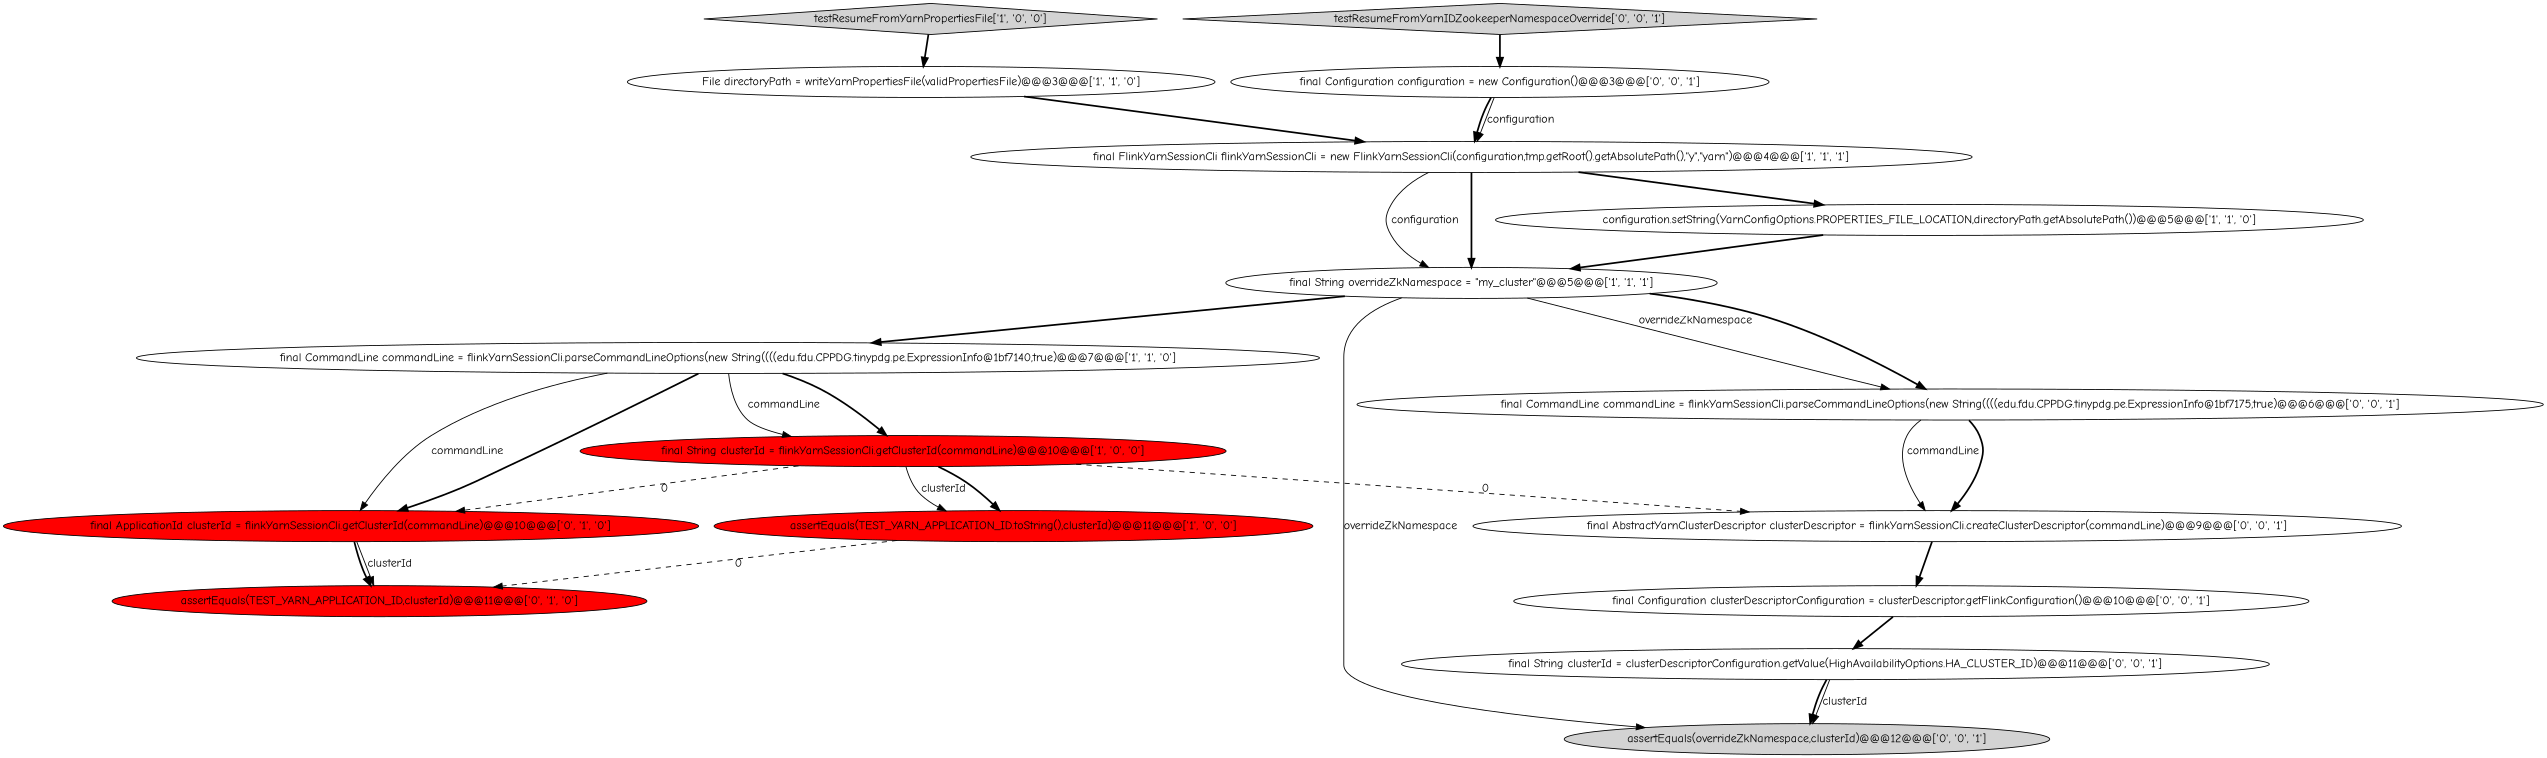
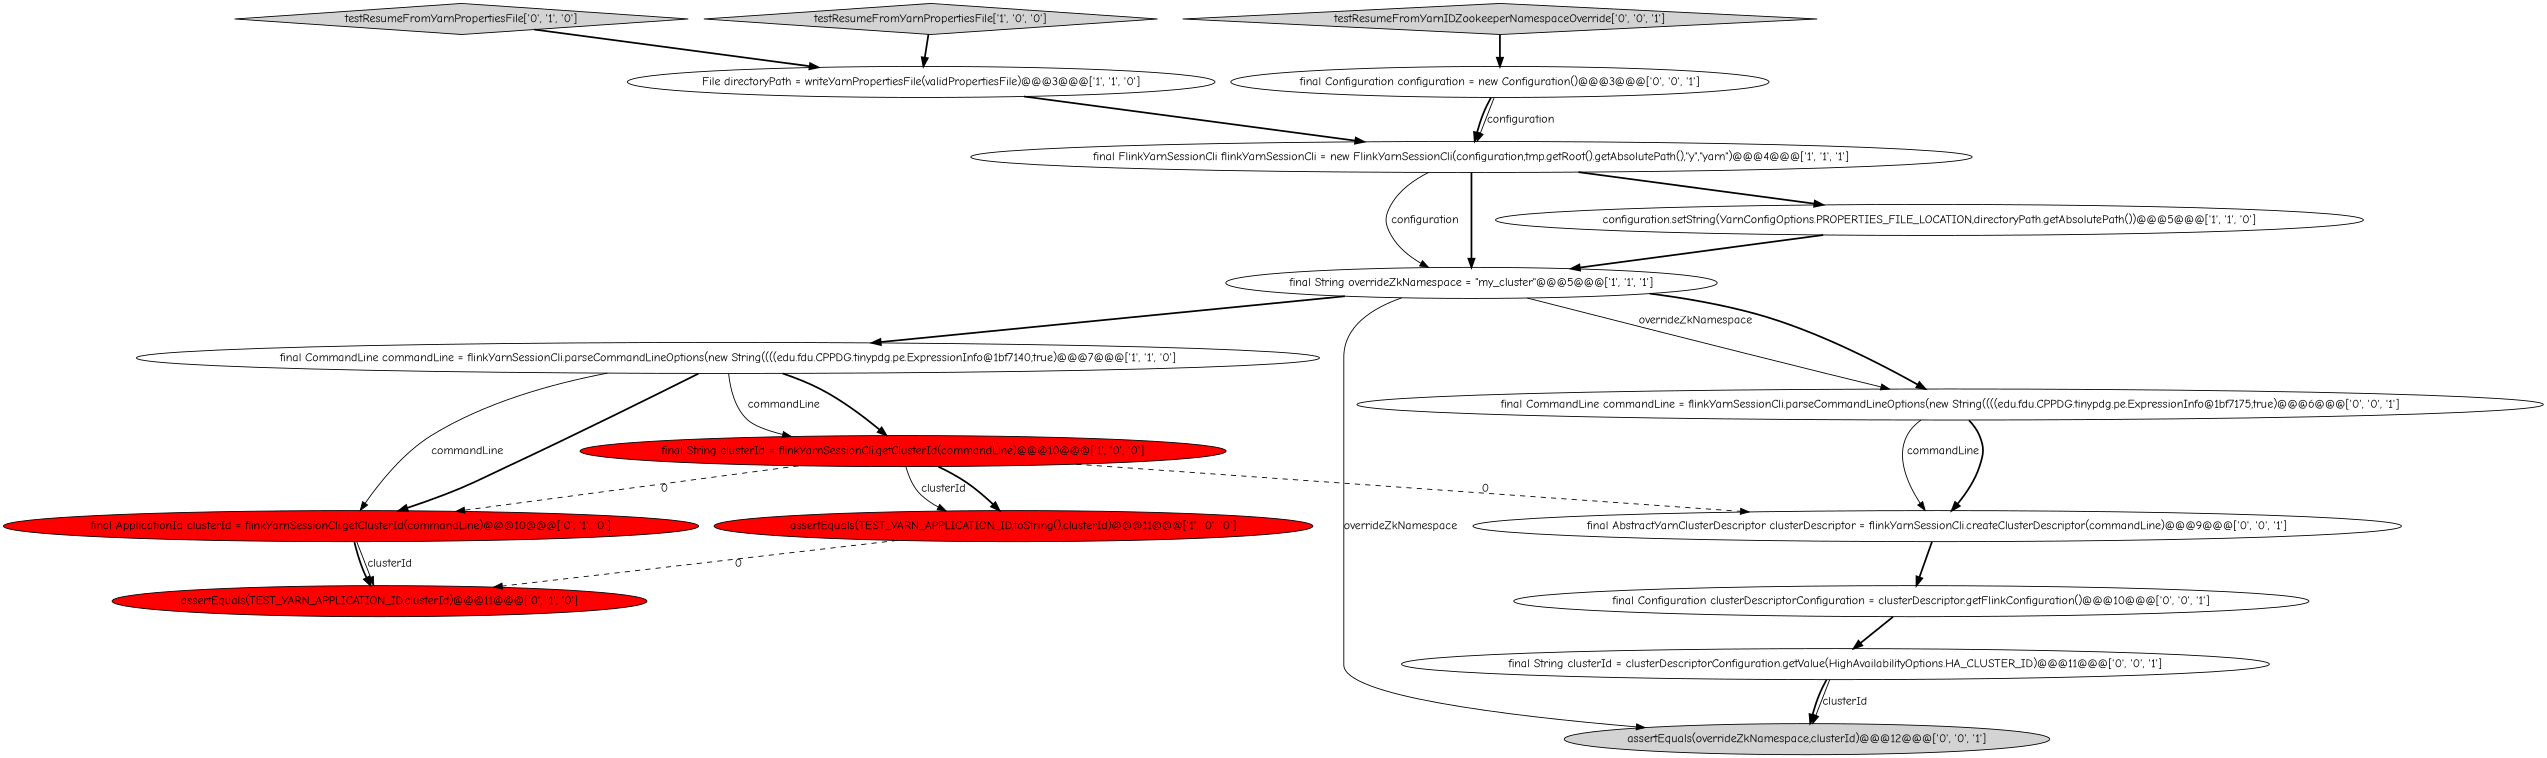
  digraph {
    fontname="Comic Neue"
    node [fillcolor=white shape=ellipse style=filled fontname="Comic Neue"]
    edge [style=bold fontname="Comic Neue"]
    n1 [label="final CommandLine commandLine = flinkYarnSessionCli.parseCommandLineOptions(new String((((edu.fdu.CPPDG.tinypdg.pe.ExpressionInfo@1bf7140,true)@@@7@@@['1', '1', '0']"]
    n2 [fillcolor=red label="final String clusterId = flinkYarnSessionCli.getClusterId(commandLine)@@@10@@@['1', '0', '0']"]
    n3 [fillcolor=red label="final ApplicationId clusterId = flinkYarnSessionCli.getClusterId(commandLine)@@@10@@@['0', '1', '0']"]
    n4 [fillcolor=red label="assertEquals(TEST_YARN_APPLICATION_ID.toString(),clusterId)@@@11@@@['1', '0', '0']"]
    n5 [fillcolor=red label="assertEquals(TEST_YARN_APPLICATION_ID,clusterId)@@@11@@@['0', '1', '0']"]
    n6 [fillcolor=lightgray label="assertEquals(overrideZkNamespace,clusterId)@@@12@@@['0', '0', '1']"]
    n7 [label="final String overrideZkNamespace = \"my_cluster\"@@@5@@@['1', '1', '1']"]
    n8 [label="final CommandLine commandLine = flinkYarnSessionCli.parseCommandLineOptions(new String((((edu.fdu.CPPDG.tinypdg.pe.ExpressionInfo@1bf7175,true)@@@6@@@['0', '0', '1']"]
    n9 [label="File directoryPath = writeYarnPropertiesFile(validPropertiesFile)@@@3@@@['1', '1', '0']"]
    n10 [label="final FlinkYarnSessionCli flinkYarnSessionCli = new FlinkYarnSessionCli(configuration,tmp.getRoot().getAbsolutePath(),\"y\",\"yarn\")@@@4@@@['1', '1', '1']"]
    n11 [label="final Configuration clusterDescriptorConfiguration = clusterDescriptor.getFlinkConfiguration()@@@10@@@['0', '0', '1']"]
    n12 [label="final String clusterId = clusterDescriptorConfiguration.getValue(HighAvailabilityOptions.HA_CLUSTER_ID)@@@11@@@['0', '0', '1']"]
    n13 [fillcolor=lightgray label="testResumeFromYarnIDZookeeperNamespaceOverride['0', '0', '1']" shape=diamond]
    n14 [label="final Configuration configuration = new Configuration()@@@3@@@['0', '0', '1']"]
    n15 [fillcolor=lightgray label="testResumeFromYarnPropertiesFile['1', '0', '0']" shape=diamond]
+   n16 [fillcolor=lightgray label="testResumeFromYarnPropertiesFile['0', '1', '0']" shape=diamond]
    n17 [label="configuration.setString(YarnConfigOptions.PROPERTIES_FILE_LOCATION,directoryPath.getAbsolutePath())@@@5@@@['1', '1', '0']"]
    n18 [label="final AbstractYarnClusterDescriptor clusterDescriptor = flinkYarnSessionCli.createClusterDescriptor(commandLine)@@@9@@@['0', '0', '1']"]
    n1 -> n2 [label=commandLine style=solid]
    n1 -> n2
    n1 -> n3
    n1 -> n3 [label=commandLine style=solid]
    n2 -> n3 [label=0 style=dashed]
    n2 -> n4 [label=clusterId style=solid]
    n2 -> n4
    n2 -> n18 [label=0 style=dashed]
    n3 -> n5
    n3 -> n5 [label=clusterId style=solid]
    n4 -> n5 [label=0 style=dashed]
    n7 -> n1
    n7 -> n6 [label=overrideZkNamespace style=solid]
    n7 -> n8 [label=overrideZkNamespace style=solid]
    n7 -> n8
    n8 -> n18 [label=commandLine style=solid]
    n8 -> n18
    n9 -> n10
    n10 -> n7 [label=configuration style=solid]
    n10 -> n7
    n10 -> n17
    n11 -> n12
    n12 -> n6
    n12 -> n6 [label=clusterId style=solid]
    n13 -> n14
    n14 -> n10
    n14 -> n10 [label=configuration style=solid]
    n15 -> n9
+   n16 -> n9
    n17 -> n7
    n18 -> n11
  }
